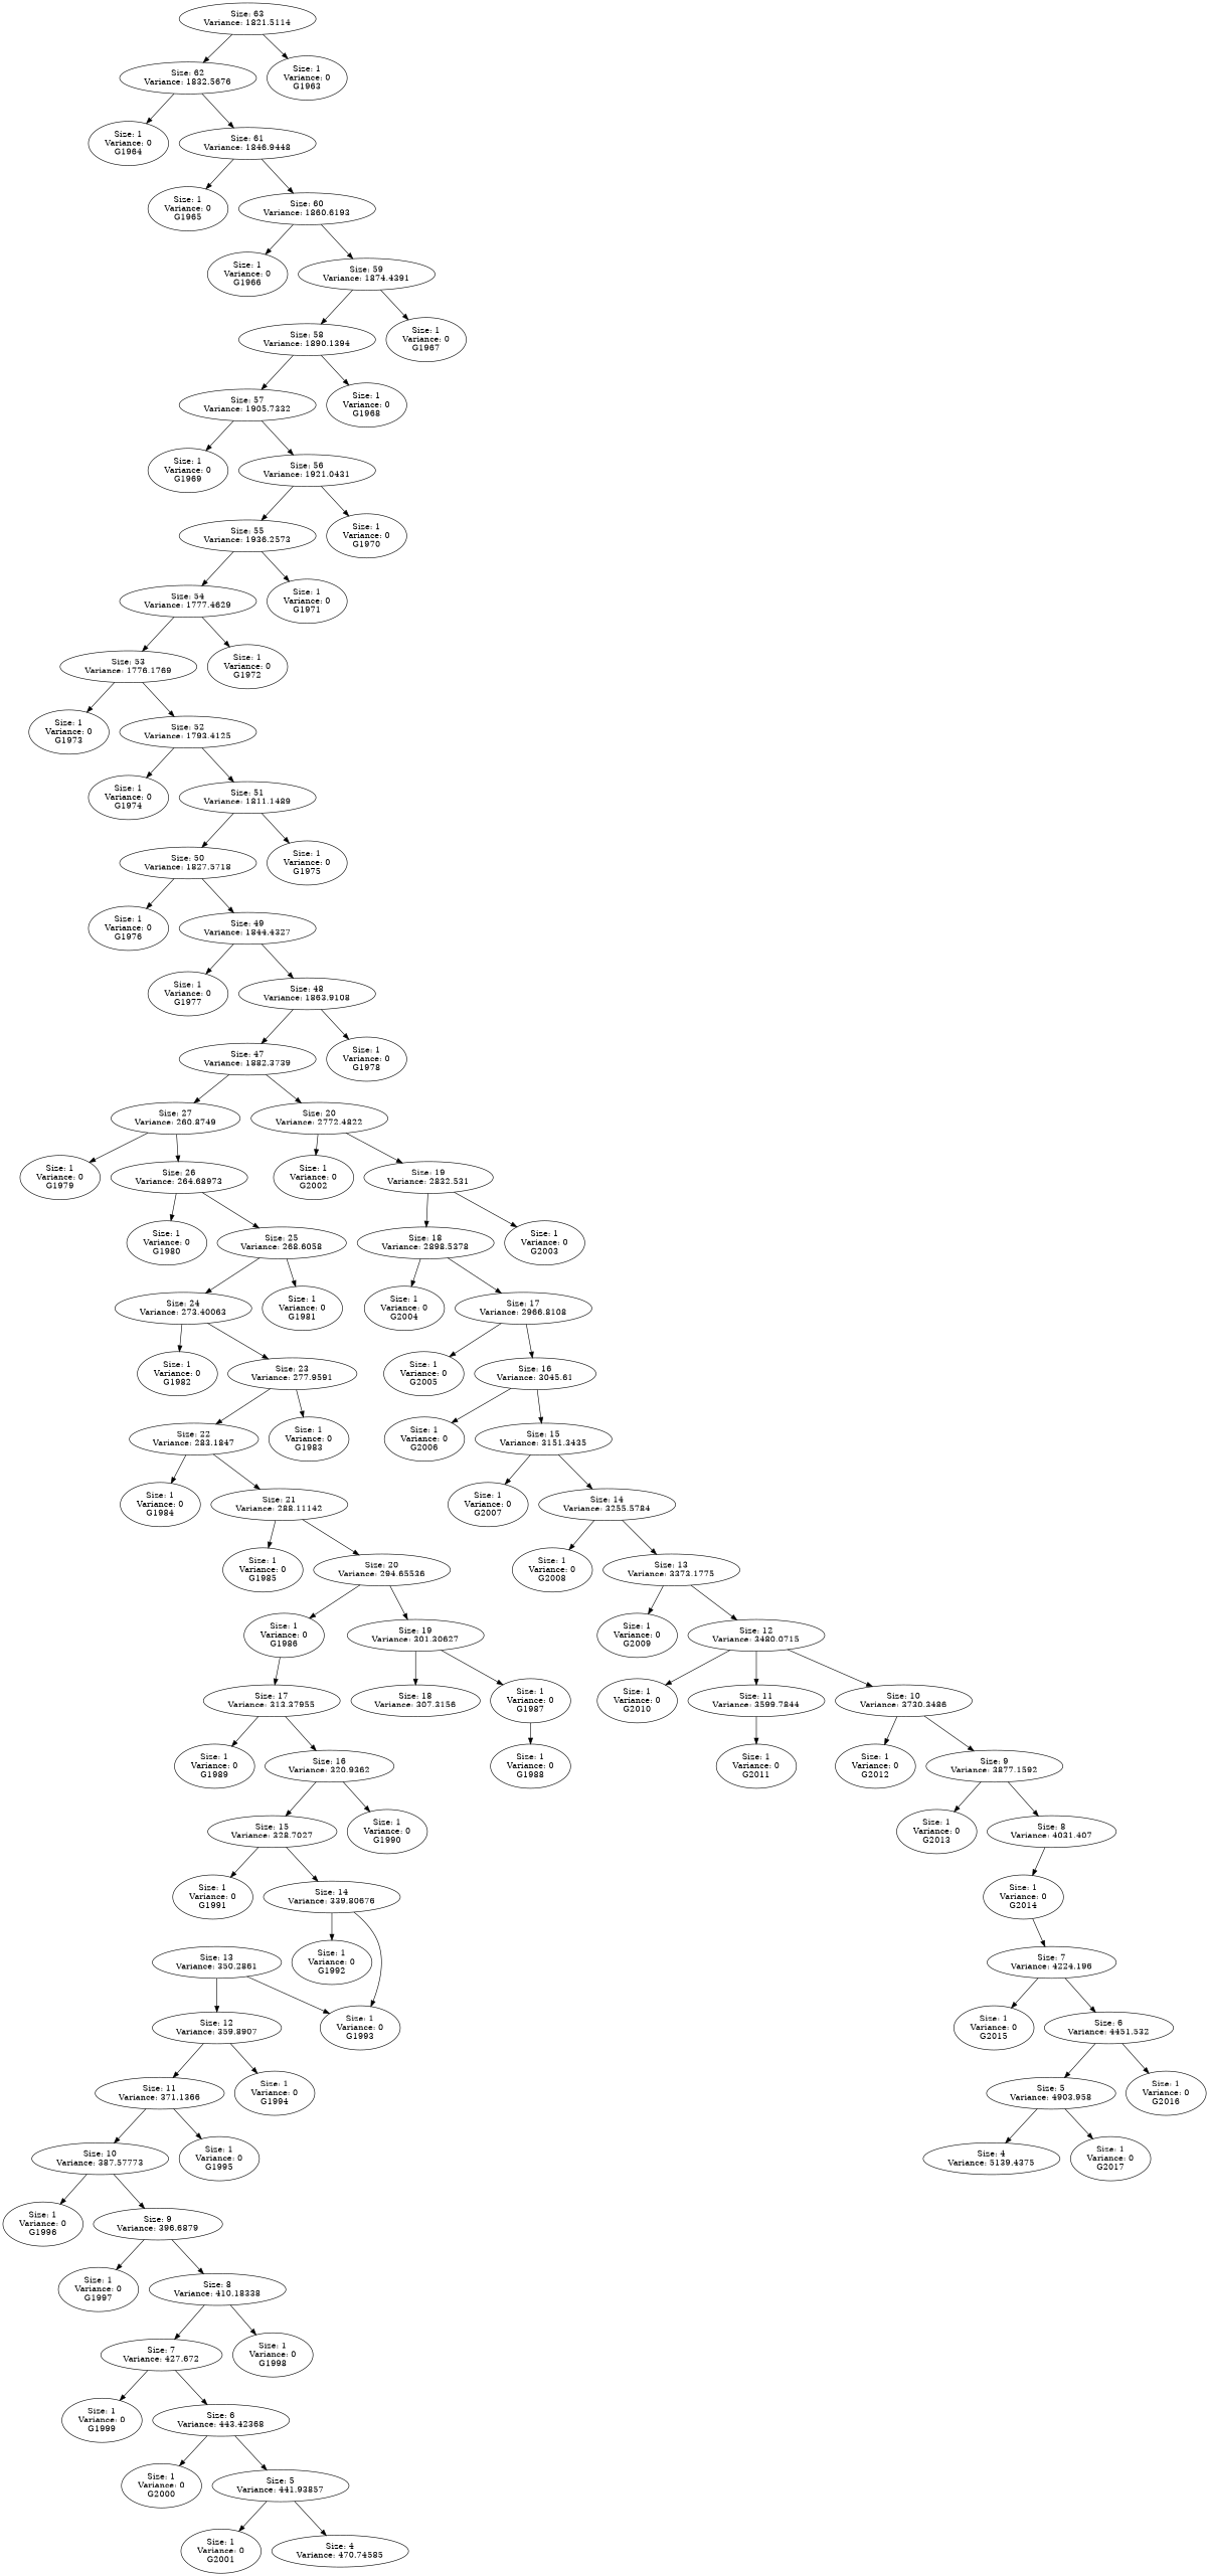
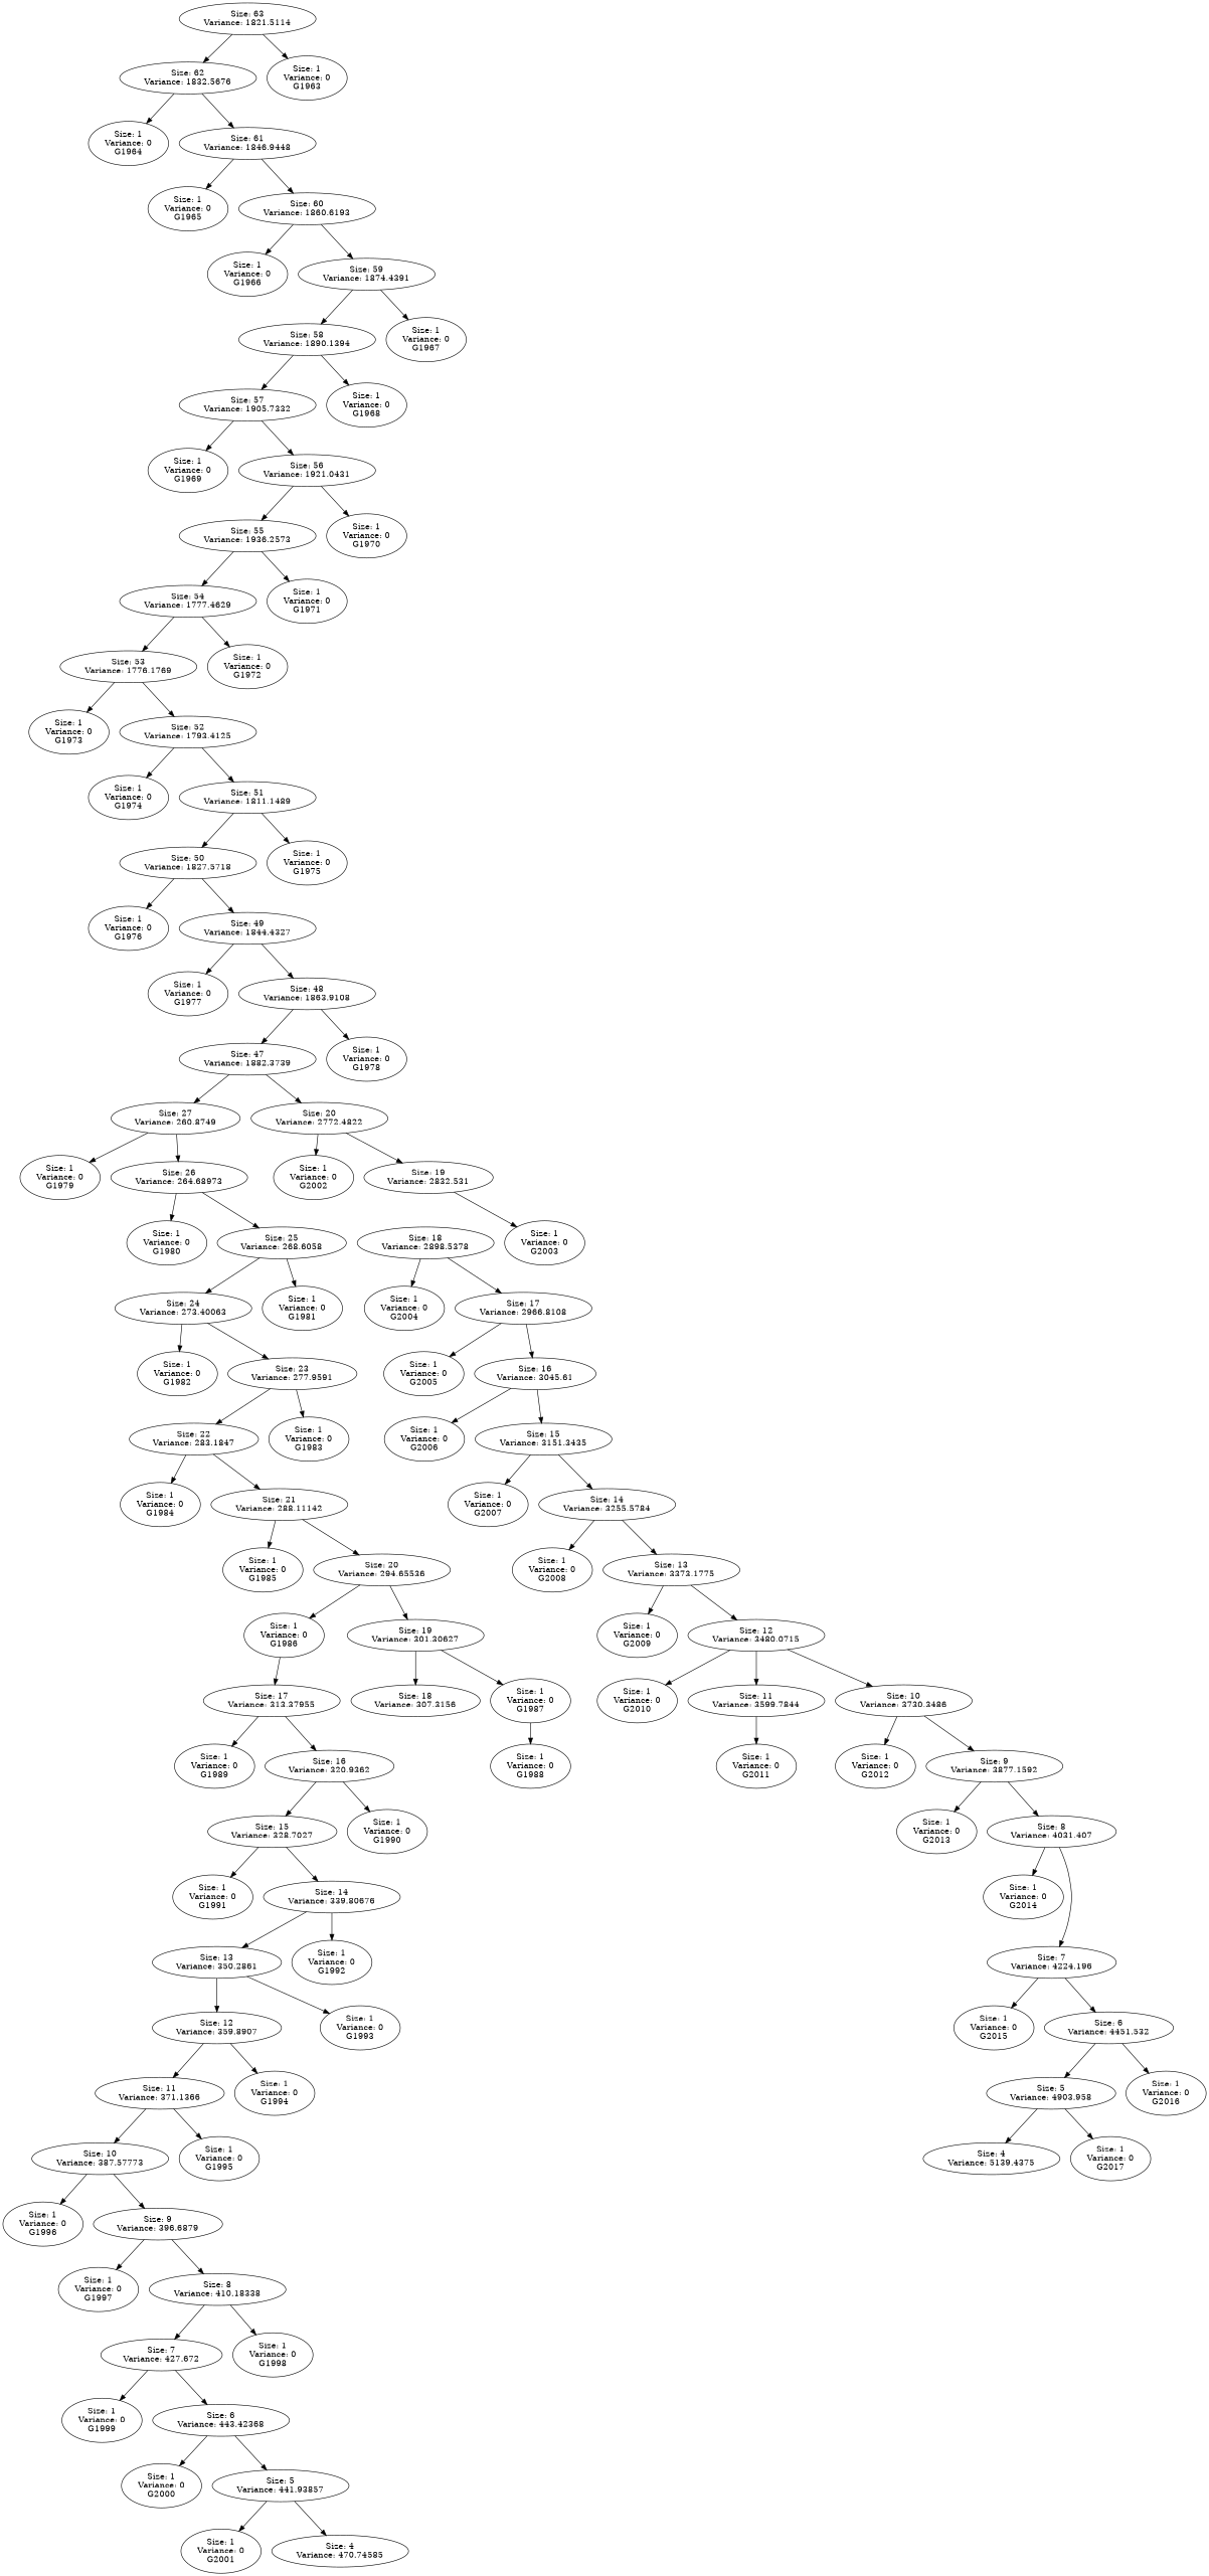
  digraph {
    L=32
    "Size: 63\nVariance: 1821.5114"
    "Size: 62\nVariance: 1832.5676"
    "Size: 1\nVariance: 0\nG1963"
    "Size: 1\nVariance: 0\nG1964"
    "Size: 61\nVariance: 1846.9448"
    "Size: 1\nVariance: 0\nG1965"
    "Size: 60\nVariance: 1860.6193"
    "Size: 1\nVariance: 0\nG1966"
    "Size: 59\nVariance: 1874.4391"
    "Size: 58\nVariance: 1890.1394"
    "Size: 1\nVariance: 0\nG1967"
    "Size: 57\nVariance: 1905.7332"
    "Size: 1\nVariance: 0\nG1968"
    "Size: 1\nVariance: 0\nG1969"
    "Size: 56\nVariance: 1921.0431"
    "Size: 55\nVariance: 1936.2573"
    "Size: 1\nVariance: 0\nG1970"
    "Size: 54\nVariance: 1777.4629"
    "Size: 1\nVariance: 0\nG1971"
    "Size: 53\nVariance: 1776.1769"
    "Size: 1\nVariance: 0\nG1972"
    "Size: 1\nVariance: 0\nG1973"
    "Size: 52\nVariance: 1793.4125"
    "Size: 1\nVariance: 0\nG1974"
    "Size: 51\nVariance: 1811.1489"
    "Size: 50\nVariance: 1827.5718"
    "Size: 1\nVariance: 0\nG1975"
    "Size: 1\nVariance: 0\nG1976"
    "Size: 49\nVariance: 1844.4327"
    "Size: 1\nVariance: 0\nG1977"
    "Size: 48\nVariance: 1863.9108"
    "Size: 47\nVariance: 1882.3739"
    "Size: 1\nVariance: 0\nG1978"
    "Size: 27\nVariance: 260.8749"
    "Size: 20\nVariance: 2772.4822"
    "Size: 1\nVariance: 0\nG1979"
    "Size: 26\nVariance: 264.68973"
    "Size: 1\nVariance: 0\nG2002"
    "Size: 19\nVariance: 2832.531"
    "Size: 1\nVariance: 0\nG1980"
    "Size: 25\nVariance: 268.6058"
    "Size: 18\nVariance: 2898.5378"
    "Size: 1\nVariance: 0\nG2003"
    "Size: 24\nVariance: 273.40063"
    "Size: 1\nVariance: 0\nG1981"
    "Size: 1\nVariance: 0\nG1982"
    "Size: 23\nVariance: 277.9591"
    "Size: 22\nVariance: 283.1847"
    "Size: 1\nVariance: 0\nG1983"
    "Size: 1\nVariance: 0\nG1984"
    "Size: 21\nVariance: 288.11142"
    "Size: 1\nVariance: 0\nG1985"
    "Size: 20\nVariance: 294.65536"
    "Size: 1\nVariance: 0\nG1986"
    "Size: 19\nVariance: 301.30627"
    "Size: 17\nVariance: 313.37955"
    "Size: 18\nVariance: 307.3156"
    "Size: 1\nVariance: 0\nG1987"
    "Size: 1\nVariance: 0\nG1988"
    "Size: 1\nVariance: 0\nG1989"
    "Size: 16\nVariance: 320.9362"
    "Size: 15\nVariance: 328.7027"
    "Size: 1\nVariance: 0\nG1990"
    "Size: 1\nVariance: 0\nG1991"
    "Size: 14\nVariance: 339.80676"
    "Size: 13\nVariance: 350.2861"
    "Size: 1\nVariance: 0\nG1992"
    "Size: 12\nVariance: 359.8907"
    "Size: 1\nVariance: 0\nG1993"
    "Size: 11\nVariance: 371.1366"
    "Size: 1\nVariance: 0\nG1994"
    "Size: 10\nVariance: 387.57773"
    "Size: 1\nVariance: 0\nG1995"
    "Size: 1\nVariance: 0\nG1996"
    "Size: 9\nVariance: 396.6879"
    "Size: 1\nVariance: 0\nG1997"
    "Size: 8\nVariance: 410.18338"
    "Size: 7\nVariance: 427.672"
    "Size: 1\nVariance: 0\nG1998"
    "Size: 1\nVariance: 0\nG1999"
    "Size: 6\nVariance: 443.42368"
    "Size: 1\nVariance: 0\nG2000"
    "Size: 5\nVariance: 441.93857"
    "Size: 1\nVariance: 0\nG2001"
    "Size: 4\nVariance: 470.74585"
    "Size: 1\nVariance: 0\nG2004"
    "Size: 17\nVariance: 2966.8108"
    "Size: 1\nVariance: 0\nG2005"
    "Size: 16\nVariance: 3045.61"
    "Size: 1\nVariance: 0\nG2006"
    "Size: 15\nVariance: 3151.3435"
    "Size: 1\nVariance: 0\nG2007"
    "Size: 14\nVariance: 3255.5784"
    "Size: 1\nVariance: 0\nG2008"
    "Size: 13\nVariance: 3373.1775"
    "Size: 1\nVariance: 0\nG2009"
    "Size: 12\nVariance: 3480.0715"
    "Size: 1\nVariance: 0\nG2010"
    "Size: 11\nVariance: 3599.7844"
    "Size: 10\nVariance: 3730.3486"
    "Size: 1\nVariance: 0\nG2011"
    "Size: 1\nVariance: 0\nG2012"
    "Size: 9\nVariance: 3877.1592"
    "Size: 1\nVariance: 0\nG2013"
    "Size: 8\nVariance: 4031.407"
    "Size: 1\nVariance: 0\nG2014"
    "Size: 7\nVariance: 4224.196"
    "Size: 1\nVariance: 0\nG2015"
    "Size: 6\nVariance: 4451.532"
    "Size: 5\nVariance: 4903.958"
    "Size: 1\nVariance: 0\nG2016"
    "Size: 4\nVariance: 5139.4375"
    "Size: 1\nVariance: 0\nG2017"
    "Size: 63\nVariance: 1821.5114" -> "Size: 62\nVariance: 1832.5676"
    "Size: 63\nVariance: 1821.5114" -> "Size: 1\nVariance: 0\nG1963"
    "Size: 62\nVariance: 1832.5676" -> "Size: 1\nVariance: 0\nG1964"
    "Size: 62\nVariance: 1832.5676" -> "Size: 61\nVariance: 1846.9448"
    "Size: 61\nVariance: 1846.9448" -> "Size: 1\nVariance: 0\nG1965"
    "Size: 61\nVariance: 1846.9448" -> "Size: 60\nVariance: 1860.6193"
    "Size: 60\nVariance: 1860.6193" -> "Size: 1\nVariance: 0\nG1966"
    "Size: 60\nVariance: 1860.6193" -> "Size: 59\nVariance: 1874.4391"
    "Size: 59\nVariance: 1874.4391" -> "Size: 58\nVariance: 1890.1394"
    "Size: 59\nVariance: 1874.4391" -> "Size: 1\nVariance: 0\nG1967"
    "Size: 58\nVariance: 1890.1394" -> "Size: 57\nVariance: 1905.7332"
    "Size: 58\nVariance: 1890.1394" -> "Size: 1\nVariance: 0\nG1968"
    "Size: 57\nVariance: 1905.7332" -> "Size: 1\nVariance: 0\nG1969"
    "Size: 57\nVariance: 1905.7332" -> "Size: 56\nVariance: 1921.0431"
    "Size: 56\nVariance: 1921.0431" -> "Size: 55\nVariance: 1936.2573"
    "Size: 56\nVariance: 1921.0431" -> "Size: 1\nVariance: 0\nG1970"
    "Size: 55\nVariance: 1936.2573" -> "Size: 54\nVariance: 1777.4629"
    "Size: 55\nVariance: 1936.2573" -> "Size: 1\nVariance: 0\nG1971"
    "Size: 54\nVariance: 1777.4629" -> "Size: 53\nVariance: 1776.1769"
    "Size: 54\nVariance: 1777.4629" -> "Size: 1\nVariance: 0\nG1972"
    "Size: 53\nVariance: 1776.1769" -> "Size: 1\nVariance: 0\nG1973"
    "Size: 53\nVariance: 1776.1769" -> "Size: 52\nVariance: 1793.4125"
    "Size: 52\nVariance: 1793.4125" -> "Size: 1\nVariance: 0\nG1974"
    "Size: 52\nVariance: 1793.4125" -> "Size: 51\nVariance: 1811.1489"
    "Size: 51\nVariance: 1811.1489" -> "Size: 50\nVariance: 1827.5718"
    "Size: 51\nVariance: 1811.1489" -> "Size: 1\nVariance: 0\nG1975"
    "Size: 50\nVariance: 1827.5718" -> "Size: 1\nVariance: 0\nG1976"
    "Size: 50\nVariance: 1827.5718" -> "Size: 49\nVariance: 1844.4327"
    "Size: 49\nVariance: 1844.4327" -> "Size: 1\nVariance: 0\nG1977"
    "Size: 49\nVariance: 1844.4327" -> "Size: 48\nVariance: 1863.9108"
    "Size: 48\nVariance: 1863.9108" -> "Size: 47\nVariance: 1882.3739"
    "Size: 48\nVariance: 1863.9108" -> "Size: 1\nVariance: 0\nG1978"
    "Size: 47\nVariance: 1882.3739" -> "Size: 27\nVariance: 260.8749"
    "Size: 47\nVariance: 1882.3739" -> "Size: 20\nVariance: 2772.4822"
    "Size: 27\nVariance: 260.8749" -> "Size: 1\nVariance: 0\nG1979"
    "Size: 27\nVariance: 260.8749" -> "Size: 26\nVariance: 264.68973"
    "Size: 20\nVariance: 2772.4822" -> "Size: 1\nVariance: 0\nG2002"
    "Size: 20\nVariance: 2772.4822" -> "Size: 19\nVariance: 2832.531"
    "Size: 26\nVariance: 264.68973" -> "Size: 1\nVariance: 0\nG1980"
    "Size: 26\nVariance: 264.68973" -> "Size: 25\nVariance: 268.6058"
-   "Size: 19\nVariance: 2832.531" -> "Size: 18\nVariance: 2898.5378"
    "Size: 19\nVariance: 2832.531" -> "Size: 1\nVariance: 0\nG2003"
    "Size: 25\nVariance: 268.6058" -> "Size: 24\nVariance: 273.40063"
    "Size: 25\nVariance: 268.6058" -> "Size: 1\nVariance: 0\nG1981"
    "Size: 18\nVariance: 2898.5378" -> "Size: 1\nVariance: 0\nG2004"
    "Size: 18\nVariance: 2898.5378" -> "Size: 17\nVariance: 2966.8108"
    "Size: 24\nVariance: 273.40063" -> "Size: 1\nVariance: 0\nG1982"
    "Size: 24\nVariance: 273.40063" -> "Size: 23\nVariance: 277.9591"
    "Size: 23\nVariance: 277.9591" -> "Size: 22\nVariance: 283.1847"
    "Size: 23\nVariance: 277.9591" -> "Size: 1\nVariance: 0\nG1983"
    "Size: 22\nVariance: 283.1847" -> "Size: 1\nVariance: 0\nG1984"
    "Size: 22\nVariance: 283.1847" -> "Size: 21\nVariance: 288.11142"
    "Size: 21\nVariance: 288.11142" -> "Size: 1\nVariance: 0\nG1985"
    "Size: 21\nVariance: 288.11142" -> "Size: 20\nVariance: 294.65536"
    "Size: 20\nVariance: 294.65536" -> "Size: 1\nVariance: 0\nG1986"
    "Size: 20\nVariance: 294.65536" -> "Size: 19\nVariance: 301.30627"
    "Size: 1\nVariance: 0\nG1986" -> "Size: 17\nVariance: 313.37955"
    "Size: 19\nVariance: 301.30627" -> "Size: 18\nVariance: 307.3156"
    "Size: 19\nVariance: 301.30627" -> "Size: 1\nVariance: 0\nG1987"
    "Size: 17\nVariance: 313.37955" -> "Size: 1\nVariance: 0\nG1989"
    "Size: 17\nVariance: 313.37955" -> "Size: 16\nVariance: 320.9362"
    "Size: 1\nVariance: 0\nG1987" -> "Size: 1\nVariance: 0\nG1988"
    "Size: 16\nVariance: 320.9362" -> "Size: 15\nVariance: 328.7027"
    "Size: 16\nVariance: 320.9362" -> "Size: 1\nVariance: 0\nG1990"
    "Size: 15\nVariance: 328.7027" -> "Size: 1\nVariance: 0\nG1991"
    "Size: 15\nVariance: 328.7027" -> "Size: 14\nVariance: 339.80676"
-   "Size: 14\nVariance: 339.80676" -> "Size: 1\nVariance: 0\nG1993"
+   "Size: 14\nVariance: 339.80676" -> "Size: 13\nVariance: 350.2861"
    "Size: 14\nVariance: 339.80676" -> "Size: 1\nVariance: 0\nG1992"
    "Size: 13\nVariance: 350.2861" -> "Size: 12\nVariance: 359.8907"
    "Size: 13\nVariance: 350.2861" -> "Size: 1\nVariance: 0\nG1993"
    "Size: 12\nVariance: 359.8907" -> "Size: 11\nVariance: 371.1366"
    "Size: 12\nVariance: 359.8907" -> "Size: 1\nVariance: 0\nG1994"
    "Size: 11\nVariance: 371.1366" -> "Size: 10\nVariance: 387.57773"
    "Size: 11\nVariance: 371.1366" -> "Size: 1\nVariance: 0\nG1995"
    "Size: 10\nVariance: 387.57773" -> "Size: 1\nVariance: 0\nG1996"
    "Size: 10\nVariance: 387.57773" -> "Size: 9\nVariance: 396.6879"
    "Size: 9\nVariance: 396.6879" -> "Size: 1\nVariance: 0\nG1997"
    "Size: 9\nVariance: 396.6879" -> "Size: 8\nVariance: 410.18338"
    "Size: 8\nVariance: 410.18338" -> "Size: 7\nVariance: 427.672"
    "Size: 8\nVariance: 410.18338" -> "Size: 1\nVariance: 0\nG1998"
    "Size: 7\nVariance: 427.672" -> "Size: 1\nVariance: 0\nG1999"
    "Size: 7\nVariance: 427.672" -> "Size: 6\nVariance: 443.42368"
    "Size: 6\nVariance: 443.42368" -> "Size: 1\nVariance: 0\nG2000"
    "Size: 6\nVariance: 443.42368" -> "Size: 5\nVariance: 441.93857"
    "Size: 5\nVariance: 441.93857" -> "Size: 1\nVariance: 0\nG2001"
    "Size: 5\nVariance: 441.93857" -> "Size: 4\nVariance: 470.74585"
    "Size: 17\nVariance: 2966.8108" -> "Size: 1\nVariance: 0\nG2005"
    "Size: 17\nVariance: 2966.8108" -> "Size: 16\nVariance: 3045.61"
    "Size: 16\nVariance: 3045.61" -> "Size: 1\nVariance: 0\nG2006"
    "Size: 16\nVariance: 3045.61" -> "Size: 15\nVariance: 3151.3435"
    "Size: 15\nVariance: 3151.3435" -> "Size: 1\nVariance: 0\nG2007"
    "Size: 15\nVariance: 3151.3435" -> "Size: 14\nVariance: 3255.5784"
    "Size: 14\nVariance: 3255.5784" -> "Size: 1\nVariance: 0\nG2008"
    "Size: 14\nVariance: 3255.5784" -> "Size: 13\nVariance: 3373.1775"
    "Size: 13\nVariance: 3373.1775" -> "Size: 1\nVariance: 0\nG2009"
    "Size: 13\nVariance: 3373.1775" -> "Size: 12\nVariance: 3480.0715"
    "Size: 12\nVariance: 3480.0715" -> "Size: 1\nVariance: 0\nG2010"
    "Size: 12\nVariance: 3480.0715" -> "Size: 11\nVariance: 3599.7844"
    "Size: 12\nVariance: 3480.0715" -> "Size: 10\nVariance: 3730.3486"
    "Size: 11\nVariance: 3599.7844" -> "Size: 1\nVariance: 0\nG2011"
    "Size: 10\nVariance: 3730.3486" -> "Size: 1\nVariance: 0\nG2012"
    "Size: 10\nVariance: 3730.3486" -> "Size: 9\nVariance: 3877.1592"
    "Size: 9\nVariance: 3877.1592" -> "Size: 1\nVariance: 0\nG2013"
    "Size: 9\nVariance: 3877.1592" -> "Size: 8\nVariance: 4031.407"
    "Size: 8\nVariance: 4031.407" -> "Size: 1\nVariance: 0\nG2014"
-   "Size: 1\nVariance: 0\nG2014" -> "Size: 7\nVariance: 4224.196"
+   "Size: 8\nVariance: 4031.407" -> "Size: 7\nVariance: 4224.196"
    "Size: 7\nVariance: 4224.196" -> "Size: 1\nVariance: 0\nG2015"
    "Size: 7\nVariance: 4224.196" -> "Size: 6\nVariance: 4451.532"
    "Size: 6\nVariance: 4451.532" -> "Size: 5\nVariance: 4903.958"
    "Size: 6\nVariance: 4451.532" -> "Size: 1\nVariance: 0\nG2016"
    "Size: 5\nVariance: 4903.958" -> "Size: 4\nVariance: 5139.4375"
    "Size: 5\nVariance: 4903.958" -> "Size: 1\nVariance: 0\nG2017"
  }
